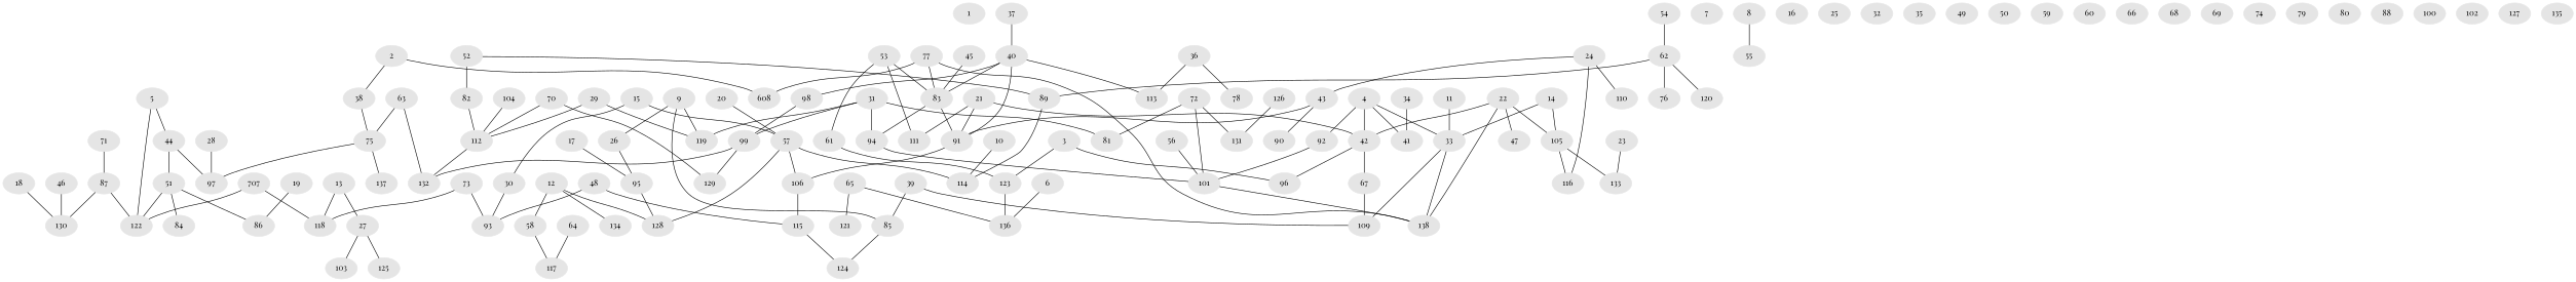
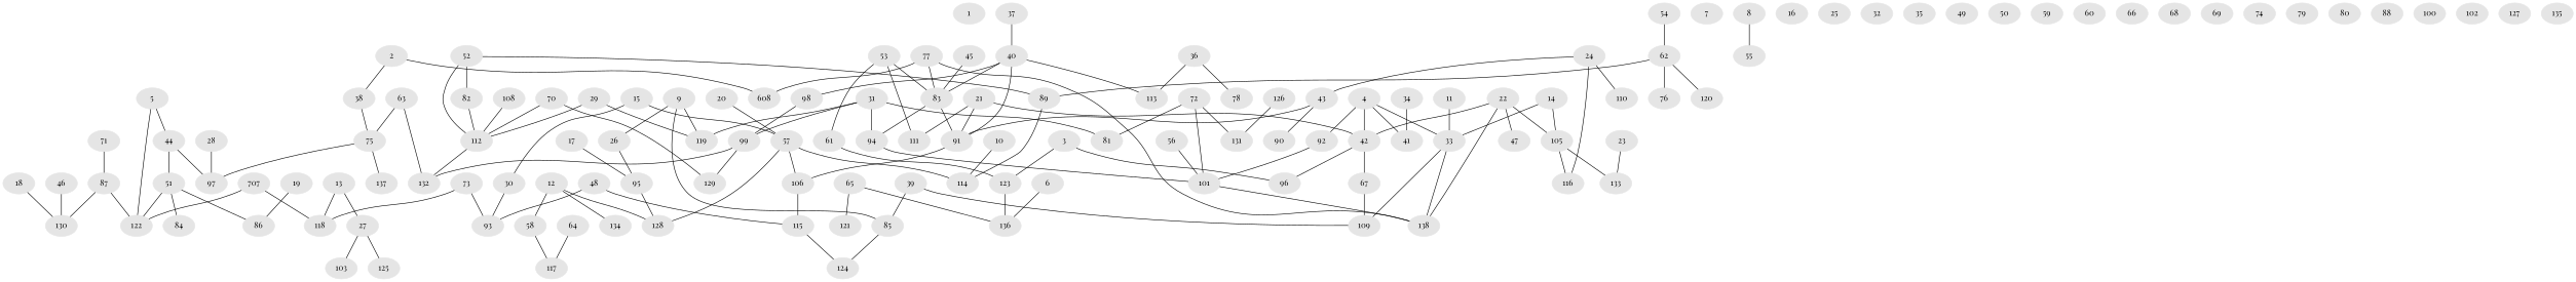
  graph {
    fontname="Playfair Display"
    node [color=gray90 fontname="Playfair Display" style=filled]
    edge [fontname="Playfair Display"]
    1
    2
    38
    n4 [label=608]
    75
    3
    96
    123
    136
    4
    33
    41
    42
    92
    138
    109
    67
    101
    5
    44
    122
    97
    51
    6
    7
    8
    55
    9
    26
    85
    119
    95
    124
    10
    114
    11
    12
    58
    128
    134
    117
    13
    27
    118
    103
    125
    14
    105
    133
    116
    15
    30
    57
    93
    106
    16
    17
    18
    130
    19
    86
    20
    21
    91
    111
    22
    47
    23
    24
    43
    110
    90
    25
    28
    29
    112
    132
    31
    81
    99
    94
    129
    32
    34
    35
    36
    78
    113
    37
    40
    83
    98
    137
    39
    84
    45
    46
    48
    115
    49
    50
    52
    82
    89
    53
    61
    54
    62
    76
    120
    56
    59
    60
    63
    64
    65
    121
    66
    68
    69
    70
    71
    87
    72
    131
    73
    74
    77
    79
    80
    88
    100
    102
-   104
+   104 [label=108]
    n135 [label=707]
    126
    127
    135
    2 -- 38
    2 -- n4
    38 -- 75
    75 -- 97
    75 -- 137
    3 -- 96
    3 -- 123
    123 -- 136
    4 -- 33
    4 -- 41
    4 -- 42
    4 -- 92
    33 -- 138
    33 -- 109
    42 -- 96
    42 -- 67
    92 -- 101
    67 -- 109
    101 -- 138
    5 -- 44
    5 -- 122
    44 -- 97
    44 -- 51
    51 -- 122
    51 -- 86
    51 -- 84
    6 -- 136
    8 -- 55
    9 -- 26
    9 -- 85
    9 -- 119
    26 -- 95
    85 -- 124
    95 -- 128
    10 -- 114
    11 -- 33
    12 -- 58
    12 -- 128
    12 -- 134
    58 -- 117
    13 -- 27
    13 -- 118
    27 -- 103
    27 -- 125
    14 -- 33
    14 -- 105
    105 -- 133
    105 -- 116
    15 -- 30
    15 -- 57
    30 -- 93
    57 -- 114
    57 -- 128
    57 -- 106
    106 -- 115
    17 -- 95
    18 -- 130
    19 -- 86
    20 -- 57
    21 -- 42
    21 -- 91
    21 -- 111
    91 -- 106
    22 -- 42
    22 -- 138
    22 -- 105
    22 -- 47
    23 -- 133
    24 -- 116
    24 -- 43
    24 -- 110
    43 -- 91
    43 -- 90
    28 -- 97
    29 -- 119
    29 -- 112
    112 -- 132
    31 -- 119
    31 -- 81
    31 -- 99
    31 -- 94
    99 -- 132
    99 -- 129
    94 -- 101
    34 -- 41
    36 -- 78
    36 -- 113
    37 -- 40
    40 -- 91
    40 -- 113
    40 -- 83
    40 -- 98
    83 -- 91
    83 -- 94
    98 -- 99
    39 -- 109
    39 -- 85
    45 -- 83
    46 -- 130
    48 -- 93
    48 -- 115
    115 -- 124
+   52 -- 112
    52 -- 82
    52 -- 89
    82 -- 112
    89 -- 114
    53 -- 111
    53 -- 83
    53 -- 61
    61 -- 123
    54 -- 62
    62 -- 89
    62 -- 76
    62 -- 120
    56 -- 101
    63 -- 75
    63 -- 132
    64 -- 117
    65 -- 136
    65 -- 121
    70 -- 112
    70 -- 129
    71 -- 87
    87 -- 122
    87 -- 130
    72 -- 101
    72 -- 81
    72 -- 131
    73 -- 118
    73 -- 93
    77 -- n4
    77 -- 138
    77 -- 83
    104 -- 112
    n135 -- 122
    n135 -- 118
    126 -- 131
  }
